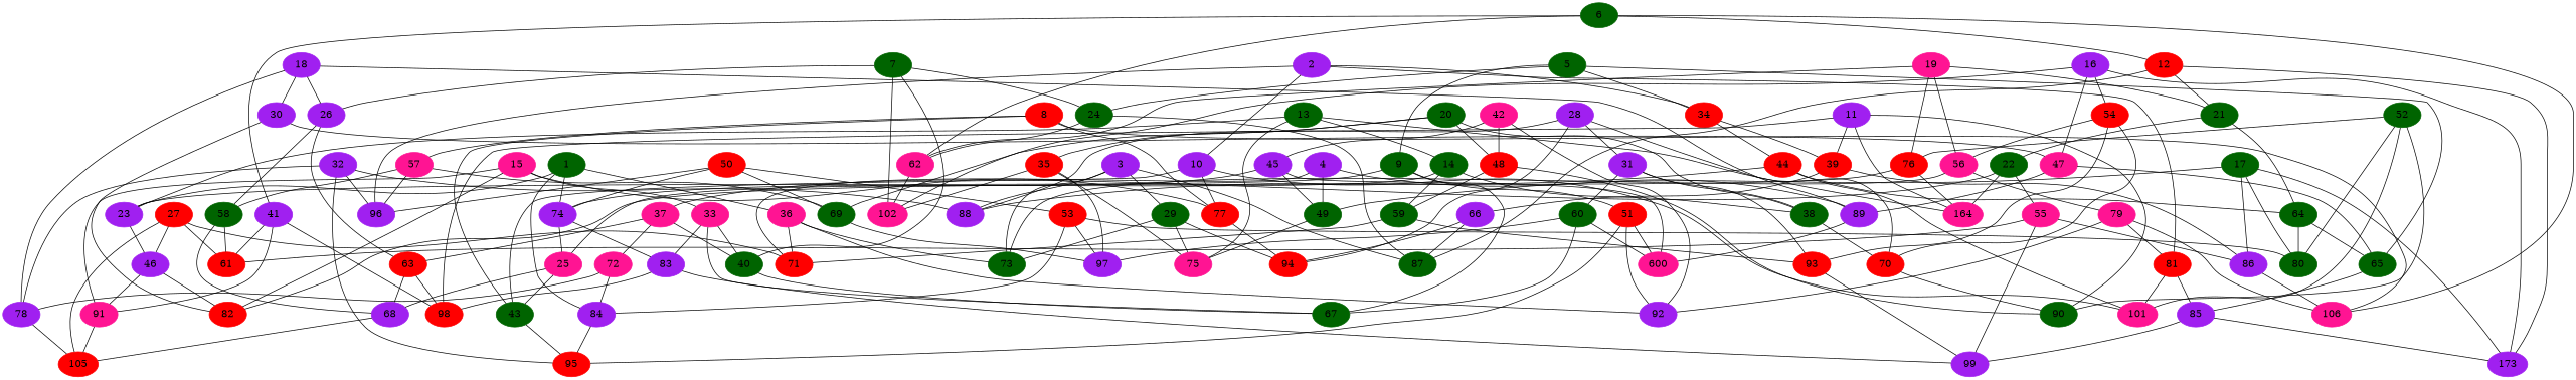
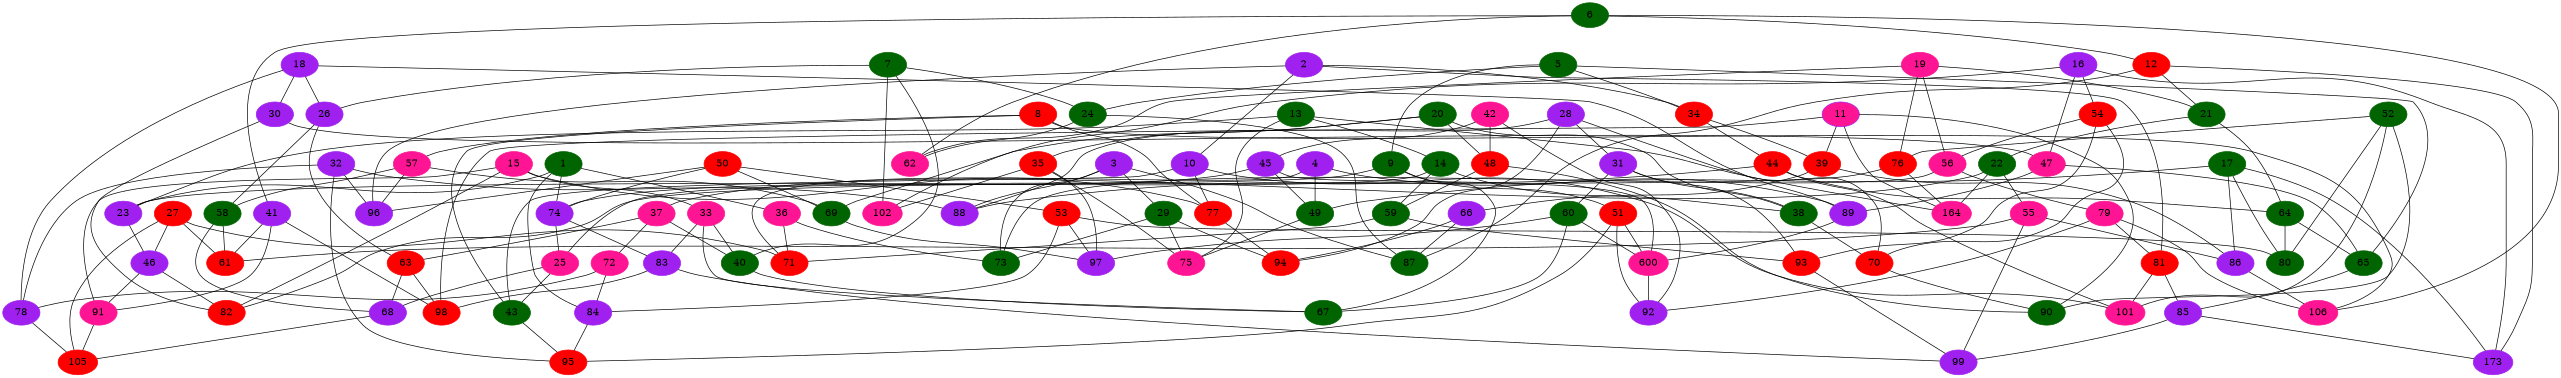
  graph {
    node [color=purple style=filled]
    1 [color=darkgreen]
    23
    36 [color=deeppink]
    74
    84
    46
    73 [color=darkgreen]
    71 [color=red]
    92
    25 [color=deeppink]
    83
    95 [color=red]
    2
    10
    34 [color=red]
    81 [color=red]
    96
    43 [color=darkgreen]
    77 [color=red]
    101 [color=deeppink]
    39 [color=red]
    44 [color=red]
    85
    29 [color=darkgreen]
    3
    87 [color=darkgreen]
    88
    75 [color=deeppink]
    94 [color=red]
    49 [color=darkgreen]
    4
    89
    68
    n34 [color=deeppink label=600]
    5 [color=darkgreen]
    9 [color=darkgreen]
    24 [color=darkgreen]
    65 [color=darkgreen]
    51 [color=red]
    67 [color=darkgreen]
    62 [color=deeppink]
    6 [color=darkgreen]
    12 [color=red]
    41
    106 [color=deeppink]
    21 [color=darkgreen]
    n47 [label=173]
    98 [color=red]
    91 [color=deeppink]
    61 [color=red]
    102 [color=deeppink]
    7 [color=darkgreen]
    26
    40 [color=darkgreen]
    58 [color=darkgreen]
    63 [color=red]
    8 [color=red]
    57 [color=deeppink]
    69 [color=darkgreen]
-   11
+   11 [fillcolor=deeppink]
    90 [color=darkgreen]
    n62 [color=deeppink label=164]
    86
    66
    22 [color=darkgreen]
    64 [color=darkgreen]
    13 [color=darkgreen]
    14 [color=darkgreen]
    38 [color=darkgreen]
    59 [color=darkgreen]
    70 [color=red]
    93 [color=red]
    15 [color=deeppink]
    33 [color=deeppink]
    82 [color=red]
    105 [color=red]
    16
    47 [color=deeppink]
    54 [color=red]
    56 [color=deeppink]
    17 [color=darkgreen]
    80 [color=darkgreen]
    18
    30
    78
    19 [color=deeppink]
    76 [color=red]
    79 [color=deeppink]
    20 [color=darkgreen]
    35 [color=red]
    48 [color=red]
    97
    37 [color=deeppink]
    55 [color=deeppink]
    72 [color=deeppink]
    99
    27 [color=red]
    28
    31
    60 [color=darkgreen]
    32
    42 [color=deeppink]
    45
    50 [color=red]
    53 [color=red]
    52 [color=darkgreen]
    1 -- 23
    1 -- 36
    1 -- 74
    1 -- 84
    23 -- 46
    36 -- 73
    36 -- 71
-   36 -- 92
+   n34 -- 92
    74 -- 25
    74 -- 83
    84 -- 95
    46 -- 91
    46 -- 82
    25 -- 43
    25 -- 68
    83 -- 98
    83 -- 99
    2 -- 10
    2 -- 34
    2 -- 81
    2 -- 96
    10 -- 43
    10 -- 77
    10 -- 101
    34 -- 39
    34 -- 44
    81 -- 101
    81 -- 85
    43 -- 95
    77 -- 94
    39 -- 86
    39 -- 66
    44 -- 101
    44 -- 88
    44 -- 64
    85 -- n47
    85 -- 99
    29 -- 73
    29 -- 75
    29 -- 94
    3 -- 73
    3 -- 29
    3 -- 87
    3 -- 88
    49 -- 75
    4 -- 71
    4 -- 49
    4 -- 89
    89 -- n34
    68 -- 105
    5 -- 34
    5 -- 9
    5 -- 24
    5 -- 65
    9 -- 23
    9 -- 51
    9 -- 67
    24 -- 87
    24 -- 62
    65 -- 85
    51 -- 92
    51 -- 95
    51 -- n34
-   62 -- 102
    6 -- 62
    6 -- 12
    6 -- 41
    6 -- 106
    12 -- 87
    12 -- 21
    12 -- n47
    41 -- 98
    41 -- 91
    41 -- 61
    21 -- 22
    21 -- 64
    91 -- 105
    7 -- 24
    7 -- 102
    7 -- 26
    7 -- 40
    26 -- 58
    26 -- 63
    40 -- 67
    58 -- 68
    58 -- 61
    63 -- 68
    63 -- 98
    8 -- 43
    8 -- 77
    8 -- 106
    8 -- 57
    57 -- 96
    57 -- 58
    57 -- 69
    69 -- 97
    11 -- 39
    11 -- 98
    11 -- 90
    11 -- n62
    86 -- 106
    66 -- 87
    66 -- 94
    22 -- n62
    22 -- 37
    22 -- 55
    64 -- 65
    64 -- 80
    13 -- 23
    13 -- 75
    13 -- n62
    13 -- 14
    14 -- 25
    14 -- 38
    14 -- 59
    38 -- 70
    59 -- 71
    59 -- 93
    70 -- 90
    93 -- 99
    15 -- 77
    15 -- 91
    15 -- 33
    15 -- 82
    33 -- 83
    33 -- 67
    33 -- 40
    16 -- n47
    16 -- 102
    16 -- 47
    16 -- 54
    47 -- 89
    47 -- 65
    54 -- 70
    54 -- 93
    54 -- 56
    56 -- 73
    56 -- 79
    17 -- 49
    17 -- n47
    17 -- 86
    17 -- 80
    18 -- 89
    18 -- 26
    18 -- 30
    18 -- 78
    30 -- 82
    30 -- 47
    78 -- 105
    19 -- 62
    19 -- 21
    19 -- 56
    19 -- 76
    76 -- n62
    76 -- 82
    79 -- 92
    79 -- 81
    79 -- 106
    20 -- 69
    20 -- 38
    20 -- 35
    20 -- 48
    35 -- 75
    35 -- 102
    35 -- 97
    48 -- 90
    48 -- 59
    37 -- 40
    37 -- 63
    37 -- 72
    55 -- 61
    55 -- 86
    55 -- 99
    72 -- 84
    72 -- 78
    27 -- 46
    27 -- 71
    27 -- 61
    27 -- 105
    28 -- 88
    28 -- 94
    28 -- 70
    28 -- 31
    31 -- 38
    31 -- 93
    31 -- 60
    60 -- n34
    60 -- 67
    60 -- 97
    32 -- 95
    32 -- 96
    32 -- 88
    32 -- 78
    42 -- 92
    42 -- 48
    42 -- 45
    45 -- 74
    45 -- 49
    45 -- n34
    50 -- 74
    50 -- 96
    50 -- 69
    50 -- 53
    53 -- 84
    53 -- 80
    53 -- 97
    52 -- 101
    52 -- 90
    52 -- 80
    52 -- 76
  }
